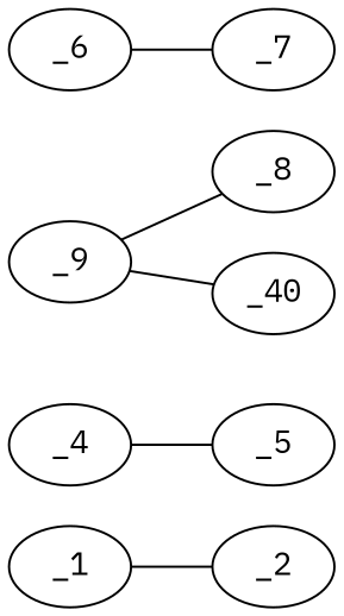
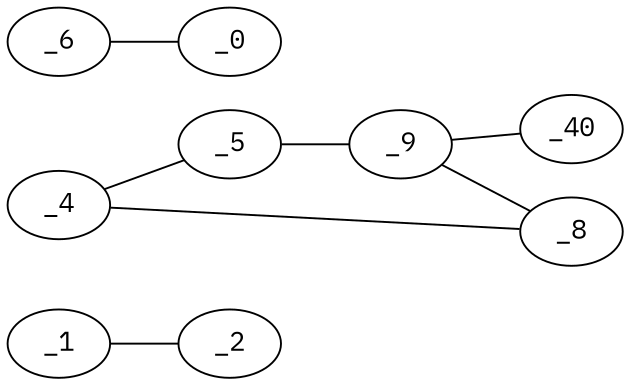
  graph {
    fontname="IBM Plex Mono"
    rankdir=LR
    node [charge=0 chem=1 fontname="IBM Plex Mono" symbol="C  " x=4.2058 y=0.7167]
    edge [fontname="IBM Plex Mono" valence=1]
    _2 [x=3.8968 y=1.6678]
    _1
    _5 [x=3.3968 y=0.1289]
    _9 [y=-0.4589]
    _6 [x=2.809 y=-0.6801]
-   _7 [x=2.9655 y=-1.6678]
+   _7 [x=2.9655 y=-1.6678 label=_0]
    _8 [x=2 y=-0.0923]
    n8 [chem=2 label=_40 symbol="O  " x=5.1194 y=-0.0521]
    _4 [x=2.5878]
    _1 -- _2
+   _5 -- _9
    _9 -- _8
    _9 -- n8 [valence=2]
    _6 -- _7 [valence=2]
    _4 -- _5
+   _4 -- _8
  }
